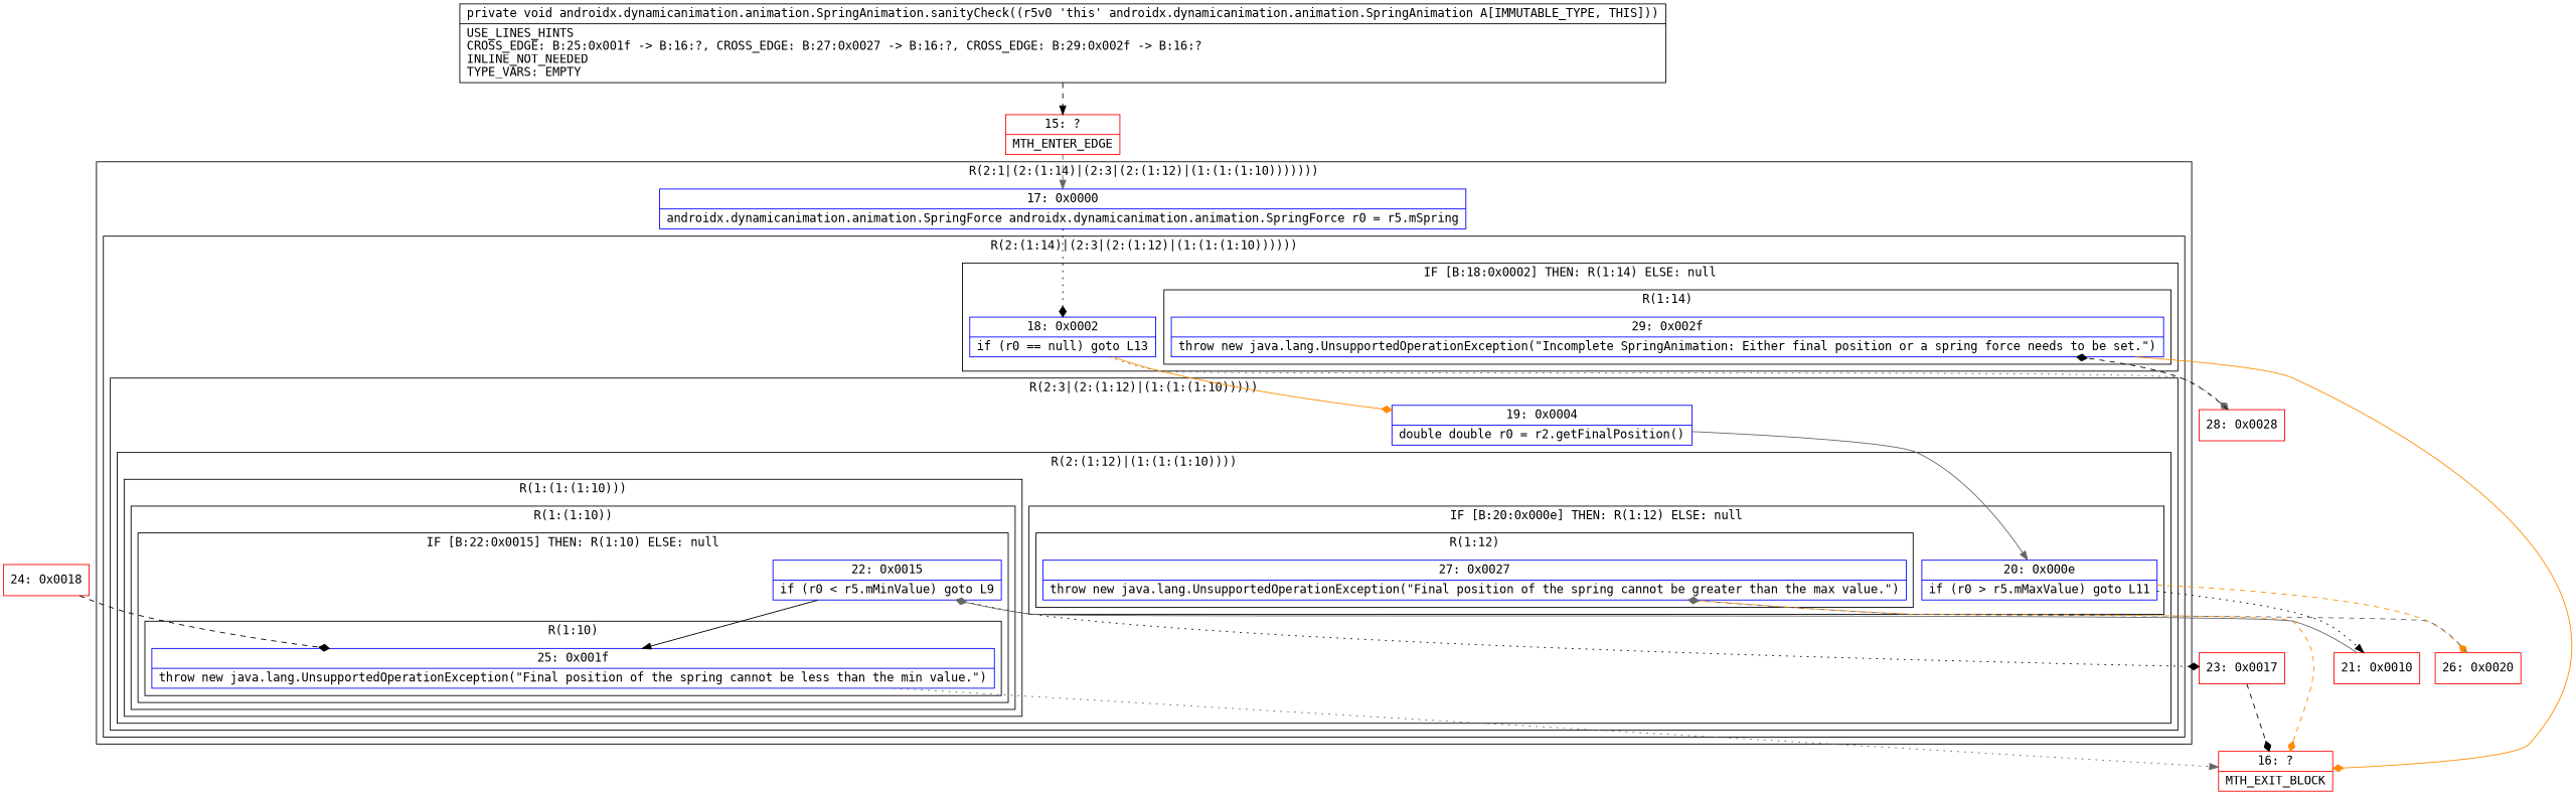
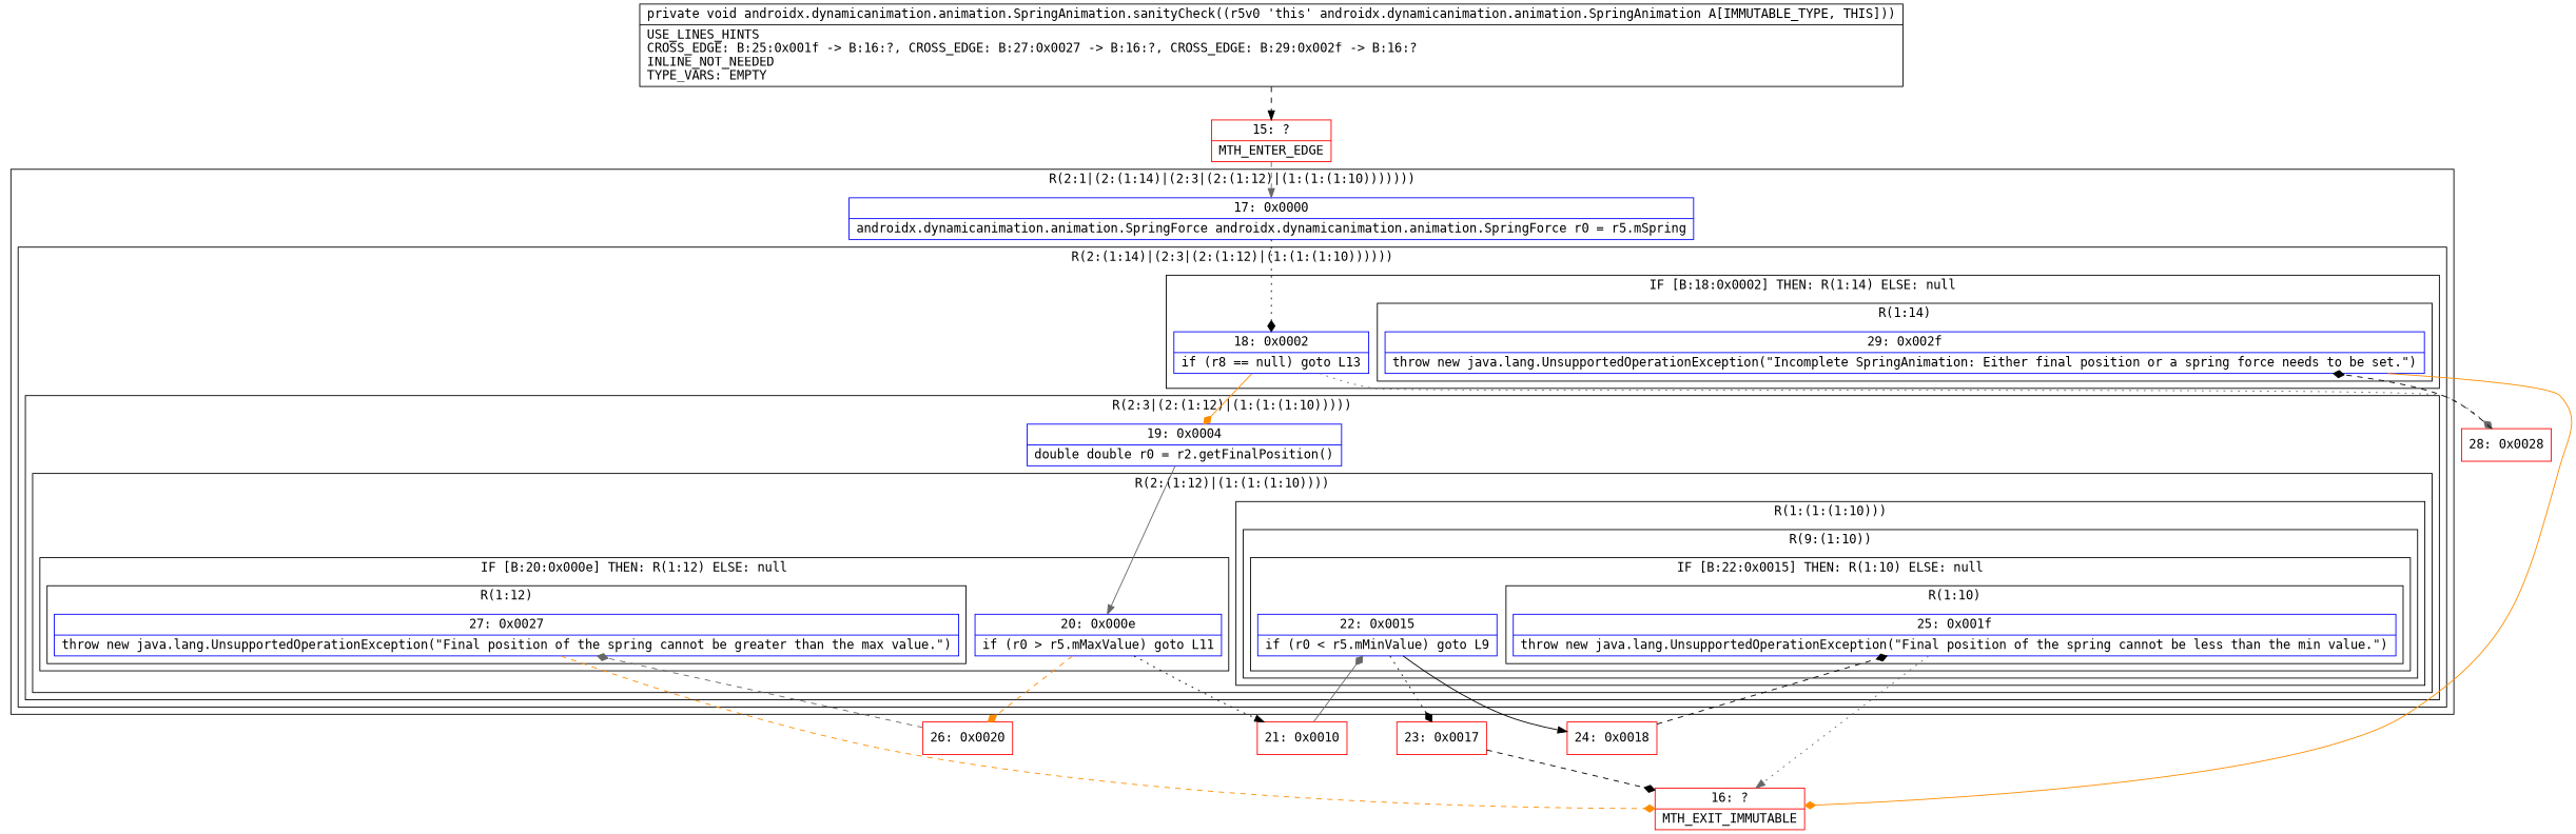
  digraph {
    fontname="DejaVu Sans Mono"
    node [color=blue fontname="DejaVu Sans Mono" shape=record]
    edge [arrowhead=diamond color=black fontname="DejaVu Sans Mono" style=dashed]
    n1 [label="{29\:\ 0x002f|throw new java.lang.UnsupportedOperationException(\"Incomplete SpringAnimation: Either final position or a spring force needs to be set.\")\l}"]
-   n2 [label="{18\:\ 0x0002|if (r0 == null) goto L13\l}"]
+   n2 [label="{18\:\ 0x0002|if (r8 == null) goto L13\l}"]
    n3 [label="{27\:\ 0x0027|throw new java.lang.UnsupportedOperationException(\"Final position of the spring cannot be greater than the max value.\")\l}"]
    n4 [label="{20\:\ 0x000e|if (r0 \> r5.mMaxValue) goto L11\l}"]
    n5 [label="{25\:\ 0x001f|throw new java.lang.UnsupportedOperationException(\"Final position of the spring cannot be less than the min value.\")\l}"]
    n6 [label="{22\:\ 0x0015|if (r0 \< r5.mMinValue) goto L9\l}"]
    n7 [label="{19\:\ 0x0004|double double r0 = r2.getFinalPosition()\l}"]
    n8 [label="{17\:\ 0x0000|androidx.dynamicanimation.animation.SpringForce androidx.dynamicanimation.animation.SpringForce r0 = r5.mSpring\l}"]
-   n9 [color=red label="{16\:\ ?|MTH_EXIT_BLOCK\l}"]
+   n9 [color=red label="{16\:\ ?|MTH_EXIT_IMMUTABLE\l}"]
    n10 [color=red label="{28\:\ 0x0028}"]
    n11 [color=red label="{21\:\ 0x0010}"]
    n12 [color=red label="{26\:\ 0x0020}"]
    n13 [color=red label="{23\:\ 0x0017}"]
    n14 [color=red label="{24\:\ 0x0018}"]
    n15 [color=red label="{15\:\ ?|MTH_ENTER_EDGE\l}"]
    n16 [label="{private void androidx.dynamicanimation.animation.SpringAnimation.sanityCheck((r5v0 'this' androidx.dynamicanimation.animation.SpringAnimation A[IMMUTABLE_TYPE, THIS]))  | USE_LINES_HINTS\lCROSS_EDGE: B:25:0x001f \-\> B:16:?, CROSS_EDGE: B:27:0x0027 \-\> B:16:?, CROSS_EDGE: B:29:0x002f \-\> B:16:?\lINLINE_NOT_NEEDED\lTYPE_VARS: EMPTY\l}" color=""]
    subgraph cluster_1 {
      label="R(2:1|(2:(1:14)|(2:3|(2:(1:12)|(1:(1:(1:10)))))))"
      n8
      subgraph cluster_2 {
        label="R(2:(1:14)|(2:3|(2:(1:12)|(1:(1:(1:10))))))"
        subgraph cluster_3 {
          label="IF [B:18:0x0002] THEN: R(1:14) ELSE: null"
          n2
          subgraph cluster_4 {
            label="R(1:14)"
            n1
          }
        }
        subgraph cluster_5 {
          label="R(2:3|(2:(1:12)|(1:(1:(1:10)))))"
          n7
          subgraph cluster_6 {
            label="R(2:(1:12)|(1:(1:(1:10))))"
            subgraph cluster_7 {
              label="IF [B:20:0x000e] THEN: R(1:12) ELSE: null"
              n4
              subgraph cluster_8 {
                label="R(1:12)"
                n3
              }
            }
            subgraph cluster_9 {
              label="R(1:(1:(1:10)))"
              subgraph cluster_10 {
-               label="R(1:(1:10))"
+               label="R(9:(1:10))"
                subgraph cluster_11 {
                  label="IF [B:22:0x0015] THEN: R(1:10) ELSE: null"
                  n6
                  subgraph cluster_12 {
                    label="R(1:10)"
                    n5
                  }
                }
              }
            }
          }
        }
      }
    }
    n1 -> n9 [color=darkorange style=solid]
    n2 -> n7 [color=darkorange style=solid]
    n2 -> n10 [color=gray40 style=dotted]
    n3 -> n9 [color=darkorange]
    n4 -> n11 [arrowhead=normal style=dotted]
    n4 -> n12 [color=darkorange]
    n5 -> n9 [arrowhead=normal color=gray40 style=dotted]
    n6 -> n13 [style=dotted]
-   n6 -> n5 [arrowhead=normal style=solid]
+   n6 -> n14 [arrowhead=normal style=solid]
    n7 -> n4 [arrowhead=normal color=gray40 style=solid]
    n8 -> n2 [style=dotted]
    n10 -> n1
    n11 -> n6 [color=gray40 style=solid]
    n12 -> n3 [color=gray40]
    n13 -> n9
    n14 -> n5
    n15 -> n8 [arrowhead=normal color=gray40]
    n16 -> n15 [arrowhead=normal]
  }
